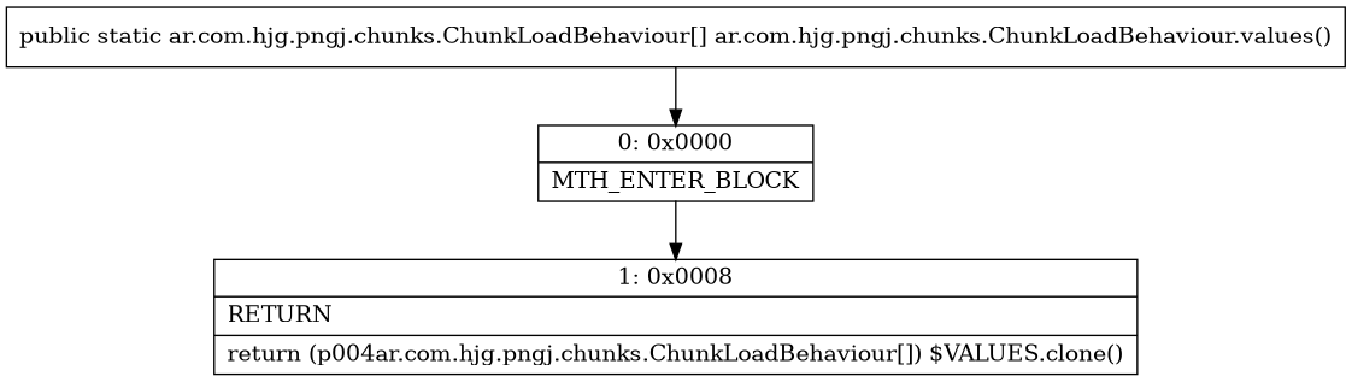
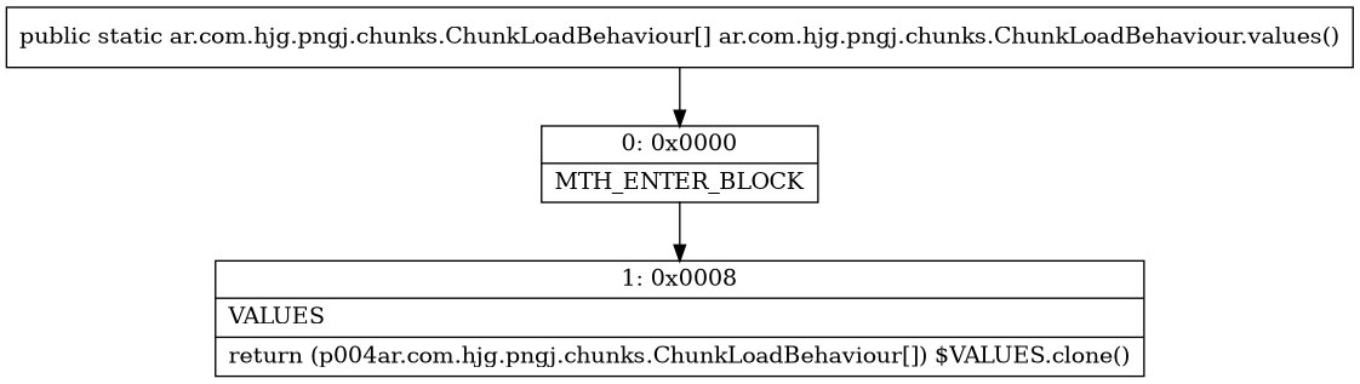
  digraph {
    node [shape=record]
    n1 [label="{0\:\ 0x0000|MTH_ENTER_BLOCK\l}"]
-   n2 [label="{1\:\ 0x0008|RETURN\l|return (p004ar.com.hjg.pngj.chunks.ChunkLoadBehaviour[]) $VALUES.clone()\l}"]
+   n2 [label="{1\:\ 0x0008|VALUES\l|return (p004ar.com.hjg.pngj.chunks.ChunkLoadBehaviour[]) $VALUES.clone()\l}"]
    n3 [label="{public static ar.com.hjg.pngj.chunks.ChunkLoadBehaviour[] ar.com.hjg.pngj.chunks.ChunkLoadBehaviour.values() }"]
    n1 -> n2
    n3 -> n1
  }
